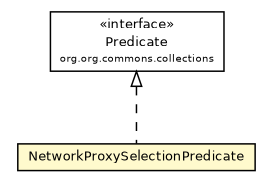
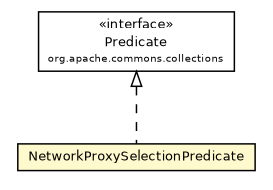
  digraph {
    node [fontcolor=black fontname=Helvetica fontsize=9.0 shape=plaintext]
    n1 [label=<<table border="0" cellborder="1" cellspacing="0" cellpadding="2" port="p" bgcolor="lemonChiffon" href="./NetworkProxySelectionPredicate.html"> 		<tr><td><table border="0" cellspacing="0" cellpadding="1"> 			<tr><td> NetworkProxySelectionPredicate </td></tr> 		</table></td></tr> 		</table>>]
-   n2 [label=<<table border="0" cellborder="1" cellspacing="0" cellpadding="2" port="p" href="http://java.sun.com/j2se/1.4.2/docs/api/org/apache/commons/collections/Predicate.html"> 		<tr><td><table border="0" cellspacing="0" cellpadding="1"> 			<tr><td> &laquo;interface&raquo; </td></tr> 			<tr><td> Predicate </td></tr> 			<tr><td><font point-size="7.0"> org.org.commons.collections </font></td></tr> 		</table></td></tr> 		</table>>]
+   n2 [label=<<table border="0" cellborder="1" cellspacing="0" cellpadding="2" port="p" href="http://java.sun.com/j2se/1.4.2/docs/api/org/apache/commons/collections/Predicate.html"> 		<tr><td><table border="0" cellspacing="0" cellpadding="1"> 			<tr><td> &laquo;interface&raquo; </td></tr> 			<tr><td> Predicate </td></tr> 			<tr><td><font point-size="7.0"> org.apache.commons.collections </font></td></tr> 		</table></td></tr> 		</table>>]
    n2 -> n1 [arrowtail=empty dir=back fontname=Helvetica fontsize=10 headport=p labelfontname=Helvetica labelfontsize=10 style=dashed tailport=p]
  }
